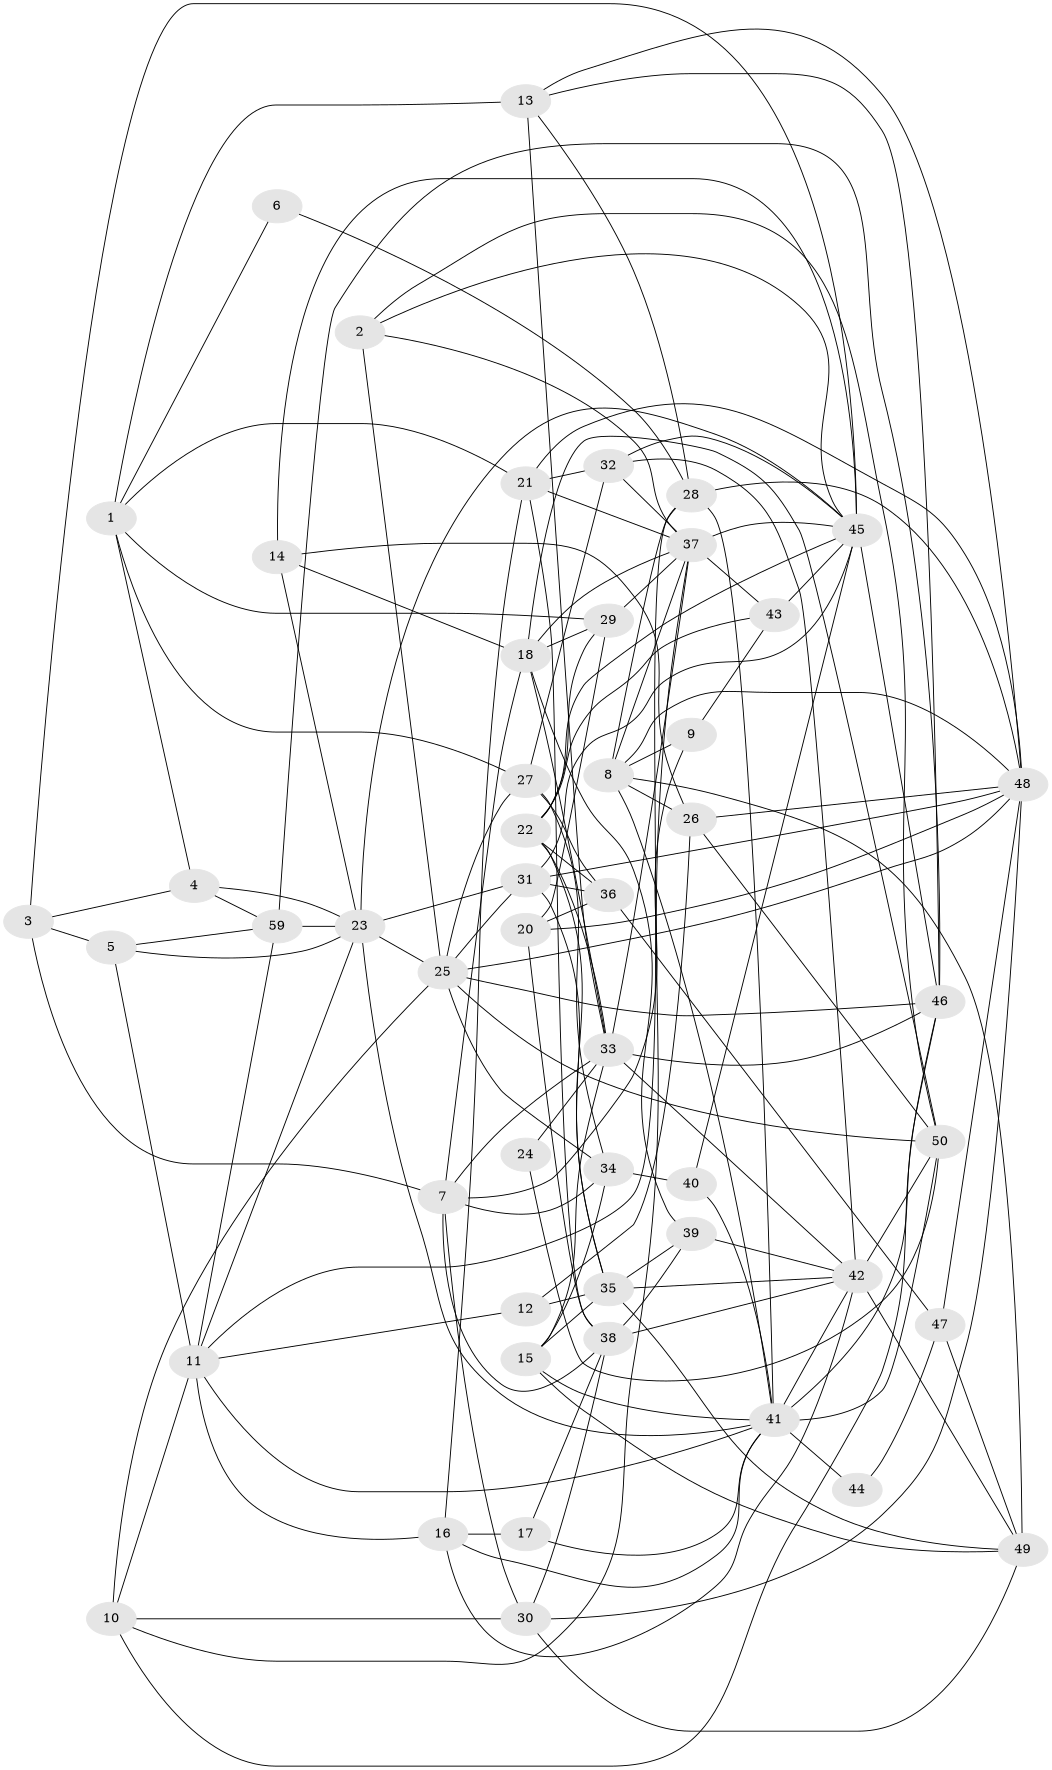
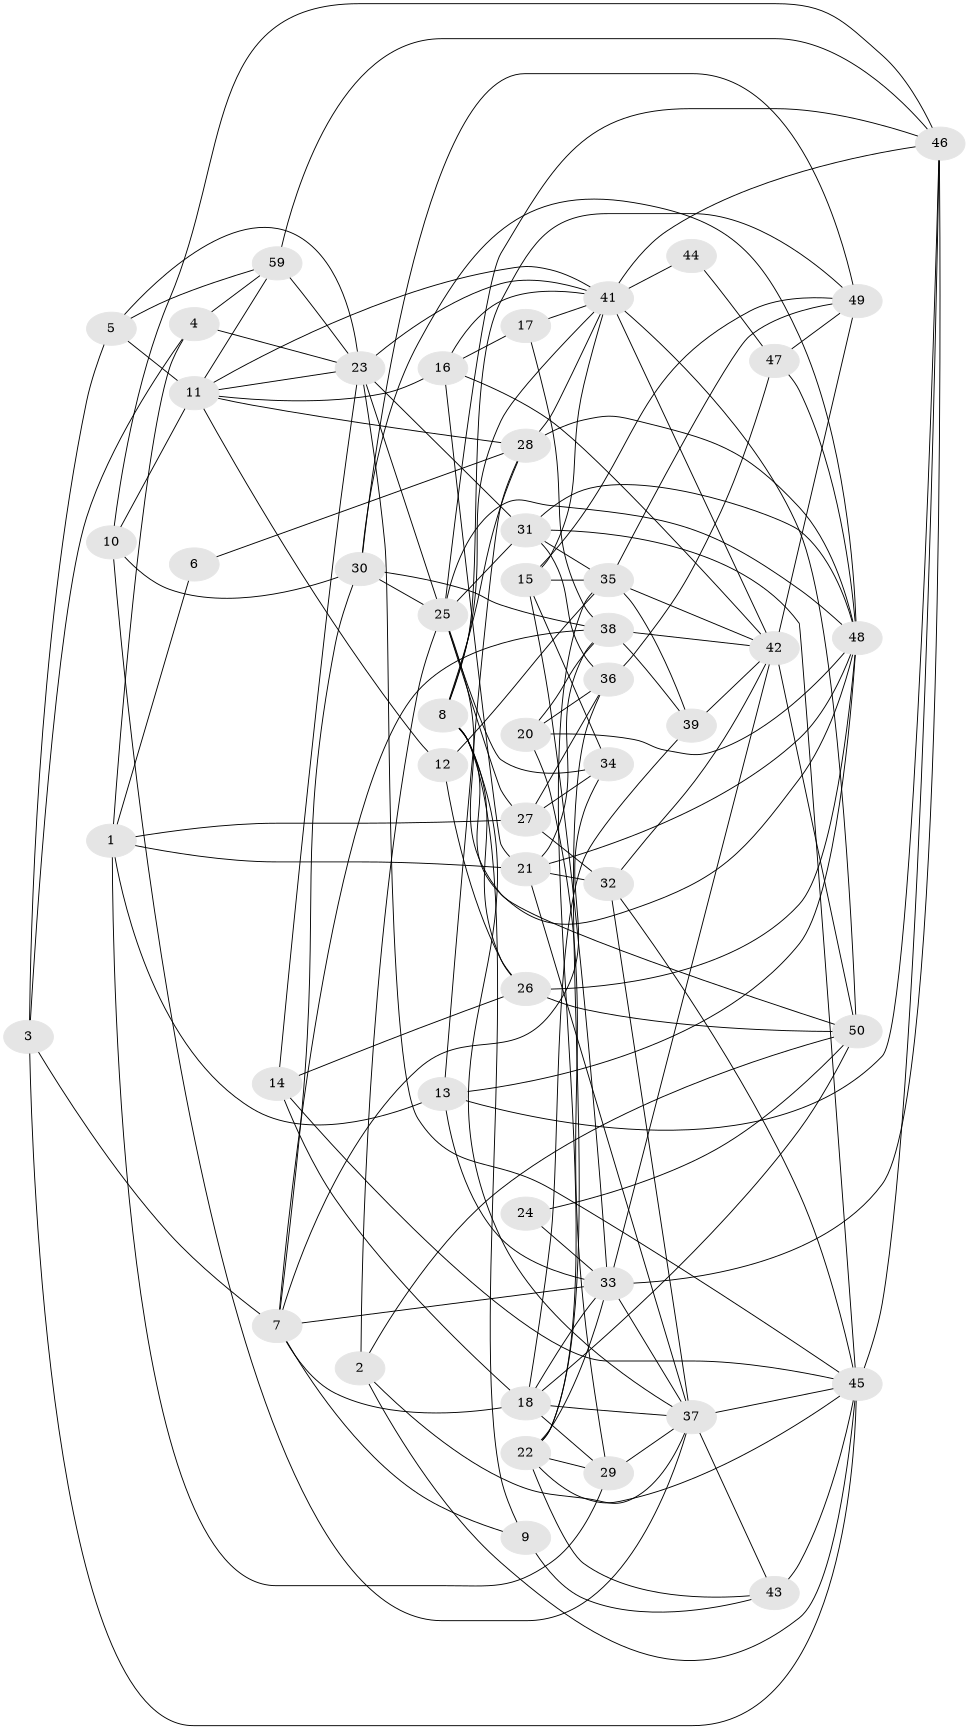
  graph {
    rankdir=LR
    node [color=gray90 style=filled]
    edge [weight=1.0]
    1
    4
    6
    13
    21
    27
    29
    n8 [label=59]
    23
    28
    33
    48
    46
    37
    38
    32
    34
    36
    2
    25
    45
    50
    31
    43
    3
    5
    7
    11
    9
    18
    30
    41
    12
    16
    39
    49
    42
-   40
    8
    26
    44
    10
    35
    17
    14
    15
    20
    47
    22
    24
    1 -- 4
    1 -- 6
    1 -- 13
    1 -- 21
    1 -- 27
    1 -- 29
    4 -- n8
    4 -- 23
    6 -- 28
    13 -- 28
    13 -- 33
    13 -- 48
    13 -- 46
    21 -- 48
    21 -- 37
    21 -- 38
    21 -- 32
    27 -- 32
    27 -- 34
    27 -- 36
    29 -- 37
    n8 -- 23
    n8 -- 46
    23 -- 25
    23 -- 45
    23 -- 31
    23 -- 41
    28 -- 48
    28 -- 41
    33 -- 46
    33 -- 37
    33 -- 42
    37 -- 45
    37 -- 43
    38 -- 39
    38 -- 42
    32 -- 37
    32 -- 45
    32 -- 42
-   34 -- 40
    36 -- 47
    2 -- 37
    2 -- 25
    2 -- 45
    2 -- 50
    25 -- 27
    25 -- 48
    25 -- 46
    25 -- 34
    25 -- 50
    25 -- 31
    45 -- 46
    31 -- 48
    31 -- 36
    31 -- 45
    31 -- 35
    43 -- 45
    3 -- 4
    3 -- 45
    3 -- 5
    3 -- 7
    5 -- n8
    5 -- 23
    5 -- 11
    7 -- 33
    7 -- 38
    7 -- 34
    7 -- 9
    7 -- 18
    7 -- 30
    11 -- n8
    11 -- 23
    11 -- 28
    11 -- 41
    11 -- 12
    11 -- 16
    9 -- 43
    18 -- 29
    18 -- 33
    18 -- 37
    18 -- 50
    18 -- 39
    30 -- 48
    30 -- 38
    30 -- 49
    41 -- 46
    41 -- 50
    41 -- 42
    41 -- 44
    12 -- 26
    12 -- 35
    16 -- 21
    16 -- 41
    16 -- 42
    16 -- 17
    39 -- 42
    42 -- 50
    42 -- 49
-   40 -- 45
-   40 -- 41 [weight=2.0]
    8 -- 28
    8 -- 48
    8 -- 37
    8 -- 9
    8 -- 41
    8 -- 49
    8 -- 26
    26 -- 48
    26 -- 50
    44 -- 47
    10 -- 46
    10 -- 37
-   10 -- 25
+   30 -- 25
    10 -- 11
    10 -- 30
    35 -- 39
    35 -- 49
    35 -- 42
    17 -- 38
    17 -- 41
    14 -- 23
    14 -- 45
    14 -- 18
    14 -- 26
    15 -- 33
    15 -- 34
    15 -- 41
    15 -- 49
    15 -- 35
    20 -- 29
    20 -- 48
    20 -- 38
    20 -- 36
    47 -- 48
    47 -- 49
    22 -- 29
    22 -- 33
    22 -- 36
    22 -- 45
    22 -- 43
    22 -- 35
    24 -- 33
    24 -- 50
  }
